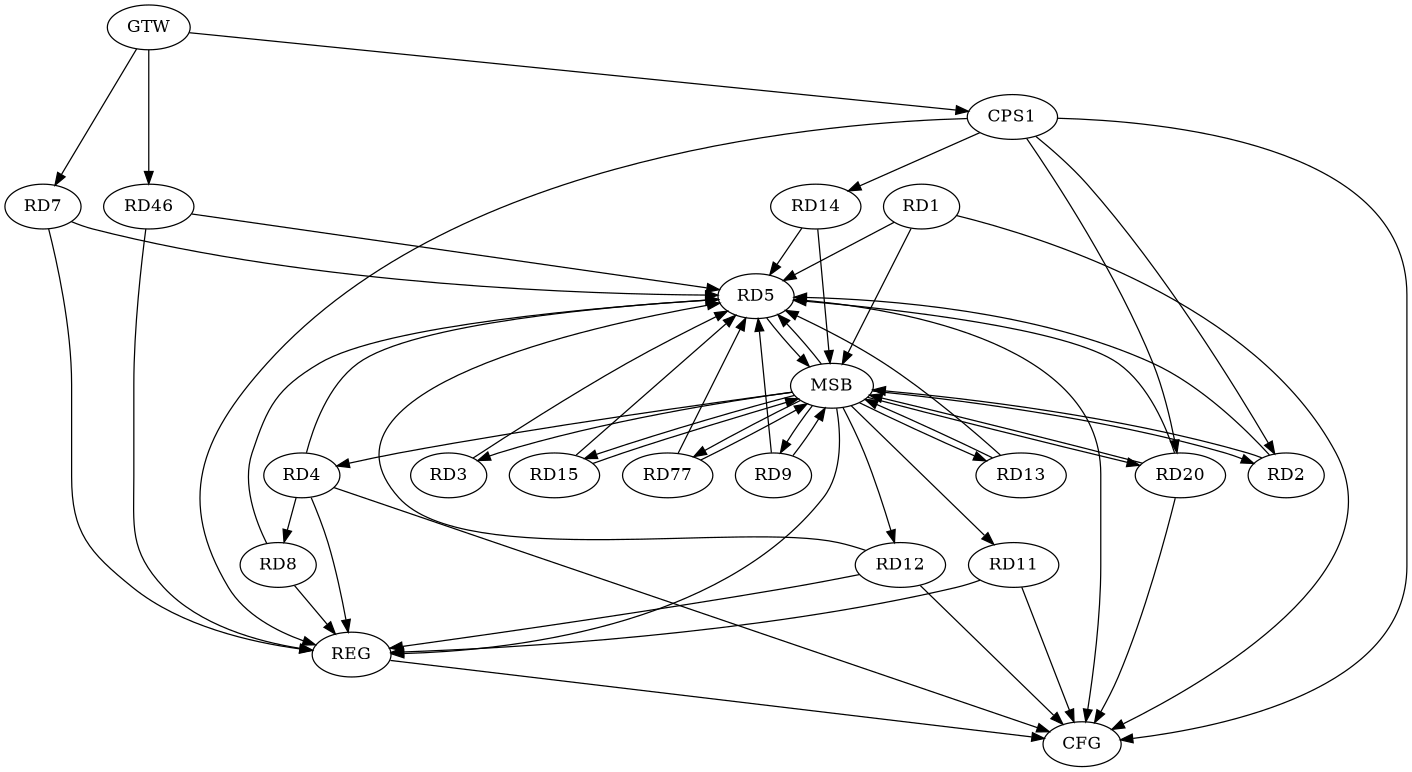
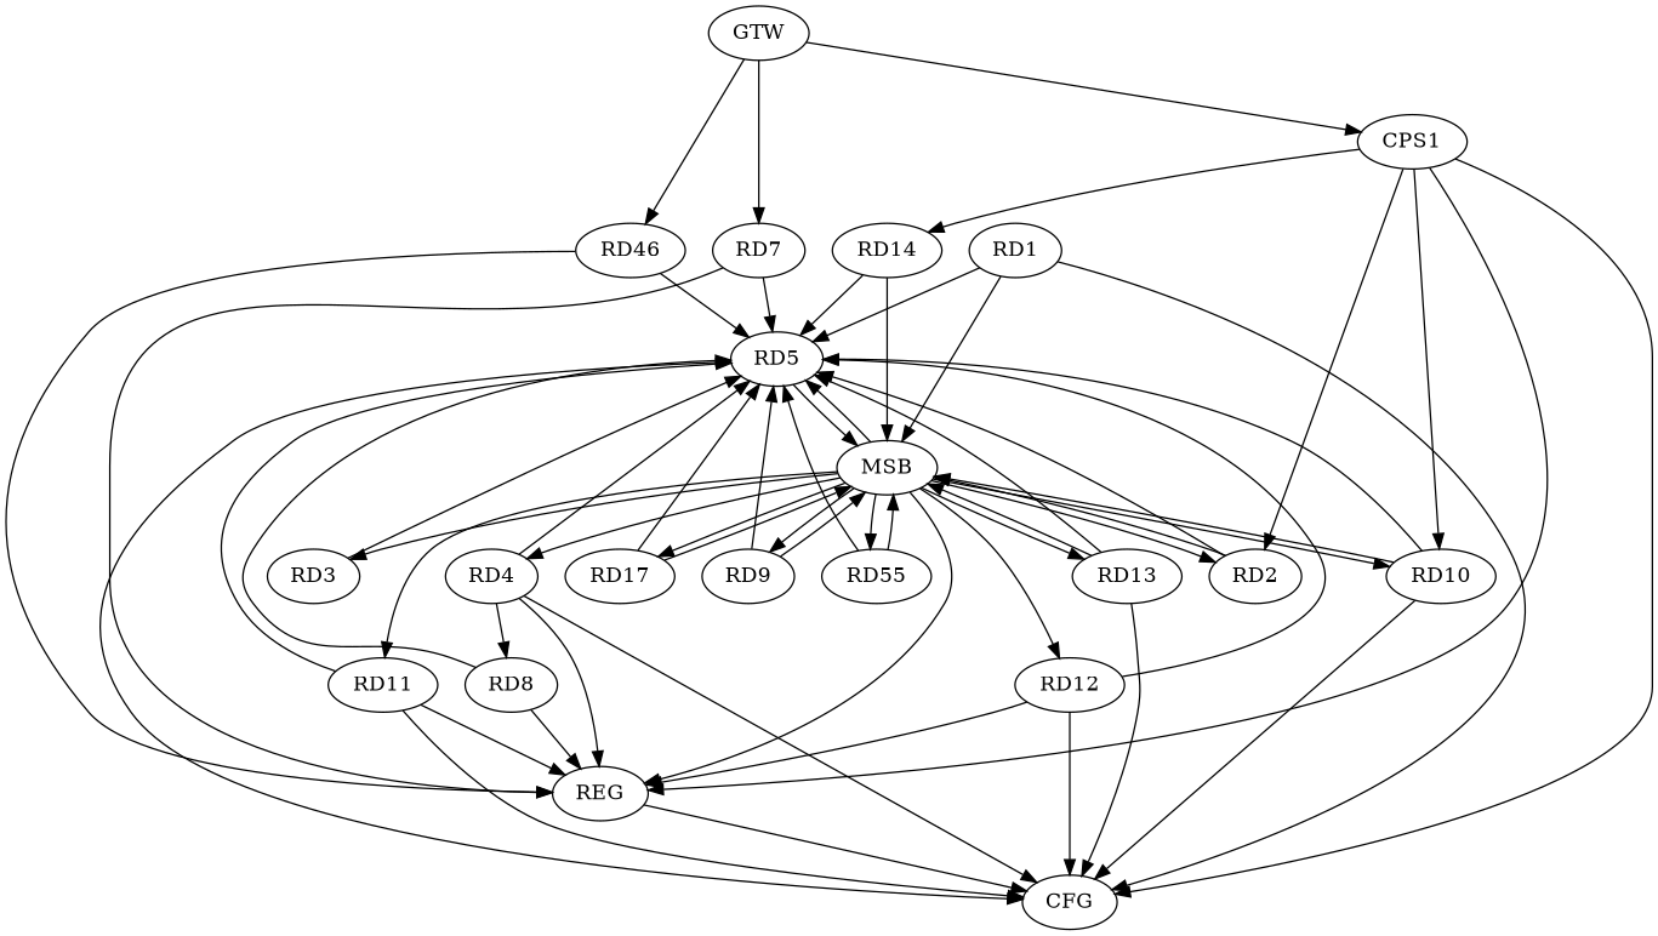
  strict digraph {
    n1 [label=RD1]
    n2 [label=RD5]
    n3 [label=MSB]
    n4 [label=CFG]
    n5 [label=RD2]
    n6 [label=RD3]
    n7 [label=REG]
    n8 [label=RD4]
    n9 [label=RD9]
-   n10 [label=RD20]
+   n10 [label=RD10]
    n11 [label=RD11]
    n12 [label=RD12]
    n13 [label=RD13]
-   n14 [label=RD15]
-   n15 [label=RD77]
+   n14 [label=RD55]
+   n15 [label=RD17]
    n16 [label=RD8]
    n17 [label=RD7]
    n18 [label=RD14]
    n19 [label=RD46]
    n20 [label=CPS1]
    n21 [label=GTW]
    n1 -> n2
    n1 -> n3
    n1 -> n4
    n2 -> n3
    n2 -> n4
    n3 -> n2
    n3 -> n5
    n3 -> n6
    n3 -> n7
    n3 -> n8
    n3 -> n9
    n3 -> n10
    n3 -> n11
    n3 -> n12
    n3 -> n13
    n3 -> n14
    n3 -> n15
    n5 -> n2
    n5 -> n3
    n6 -> n2
    n7 -> n4
    n8 -> n2
    n8 -> n4
    n8 -> n7
    n8 -> n16
    n9 -> n2
    n9 -> n3
    n10 -> n2
    n10 -> n3
    n10 -> n4
+   n11 -> n2
    n11 -> n4
    n11 -> n7
    n12 -> n2
    n12 -> n4
    n12 -> n7
    n13 -> n2
    n13 -> n3
+   n13 -> n4
    n14 -> n2
    n14 -> n3
    n15 -> n2
    n15 -> n3
    n16 -> n2
    n16 -> n7
    n17 -> n2
    n17 -> n7
    n18 -> n2
    n18 -> n3
    n19 -> n2
    n19 -> n7
    n20 -> n4
    n20 -> n5
    n20 -> n7
    n20 -> n10
    n20 -> n18
    n21 -> n17
    n21 -> n19
    n21 -> n20
  }
